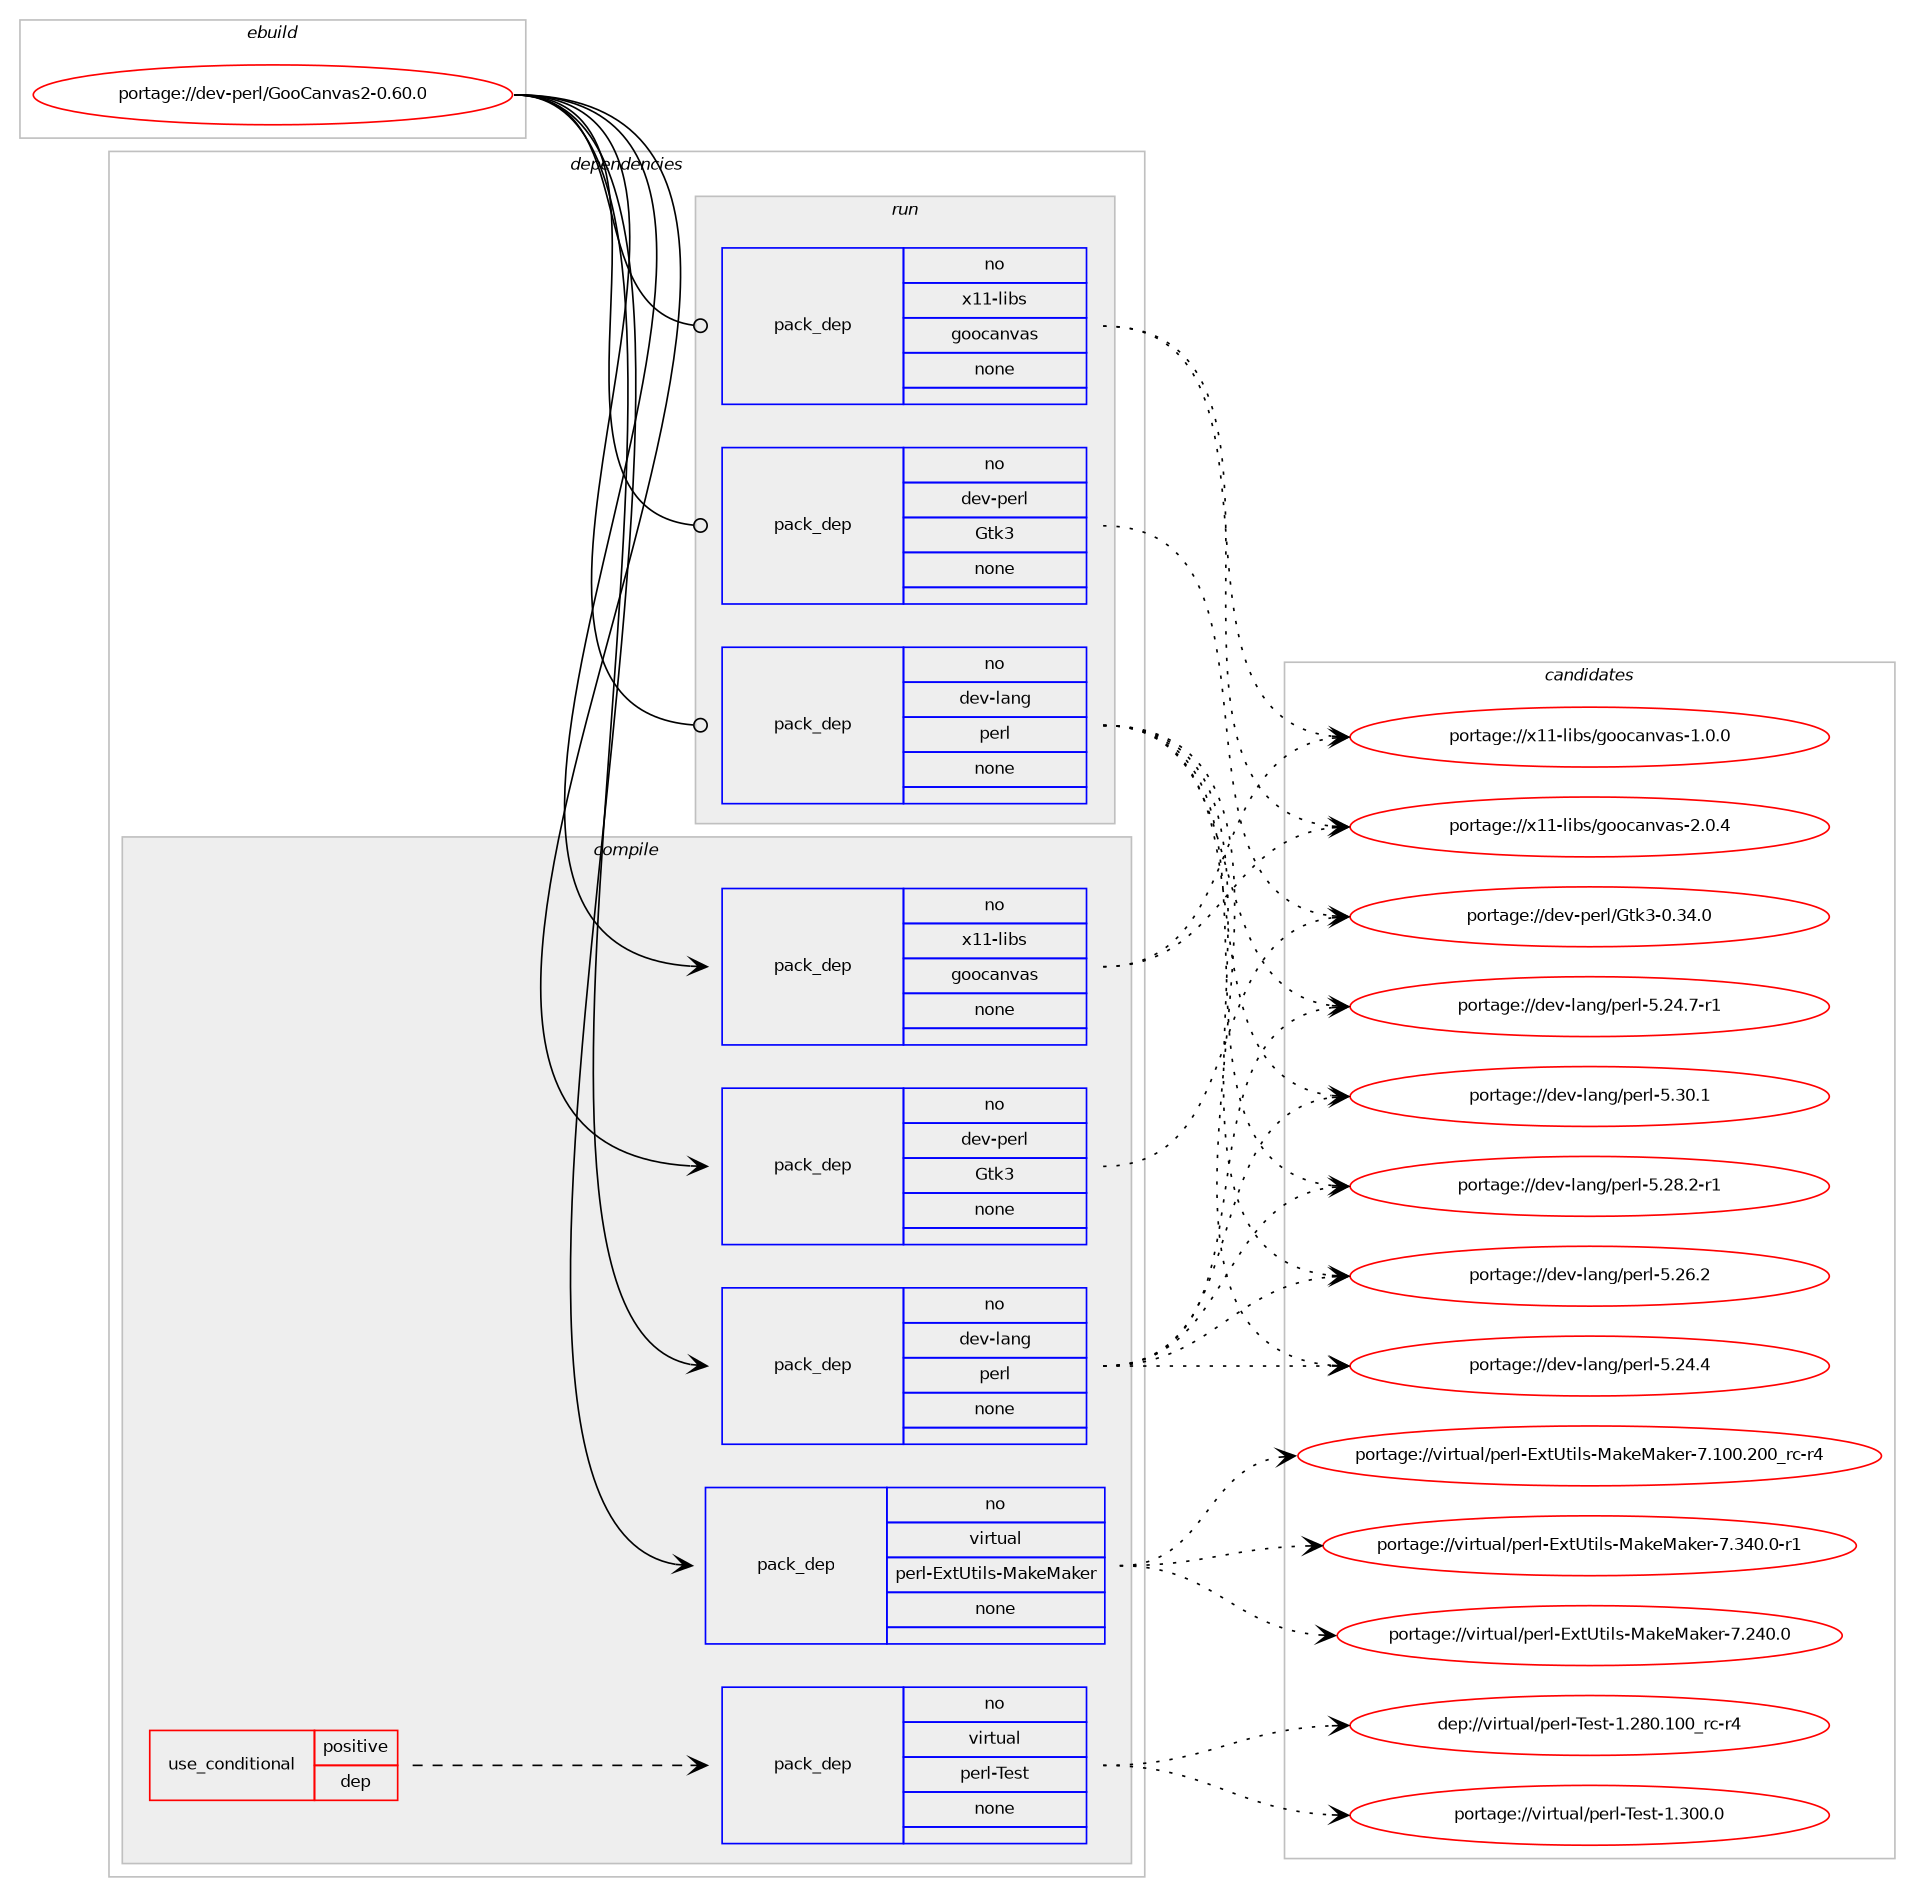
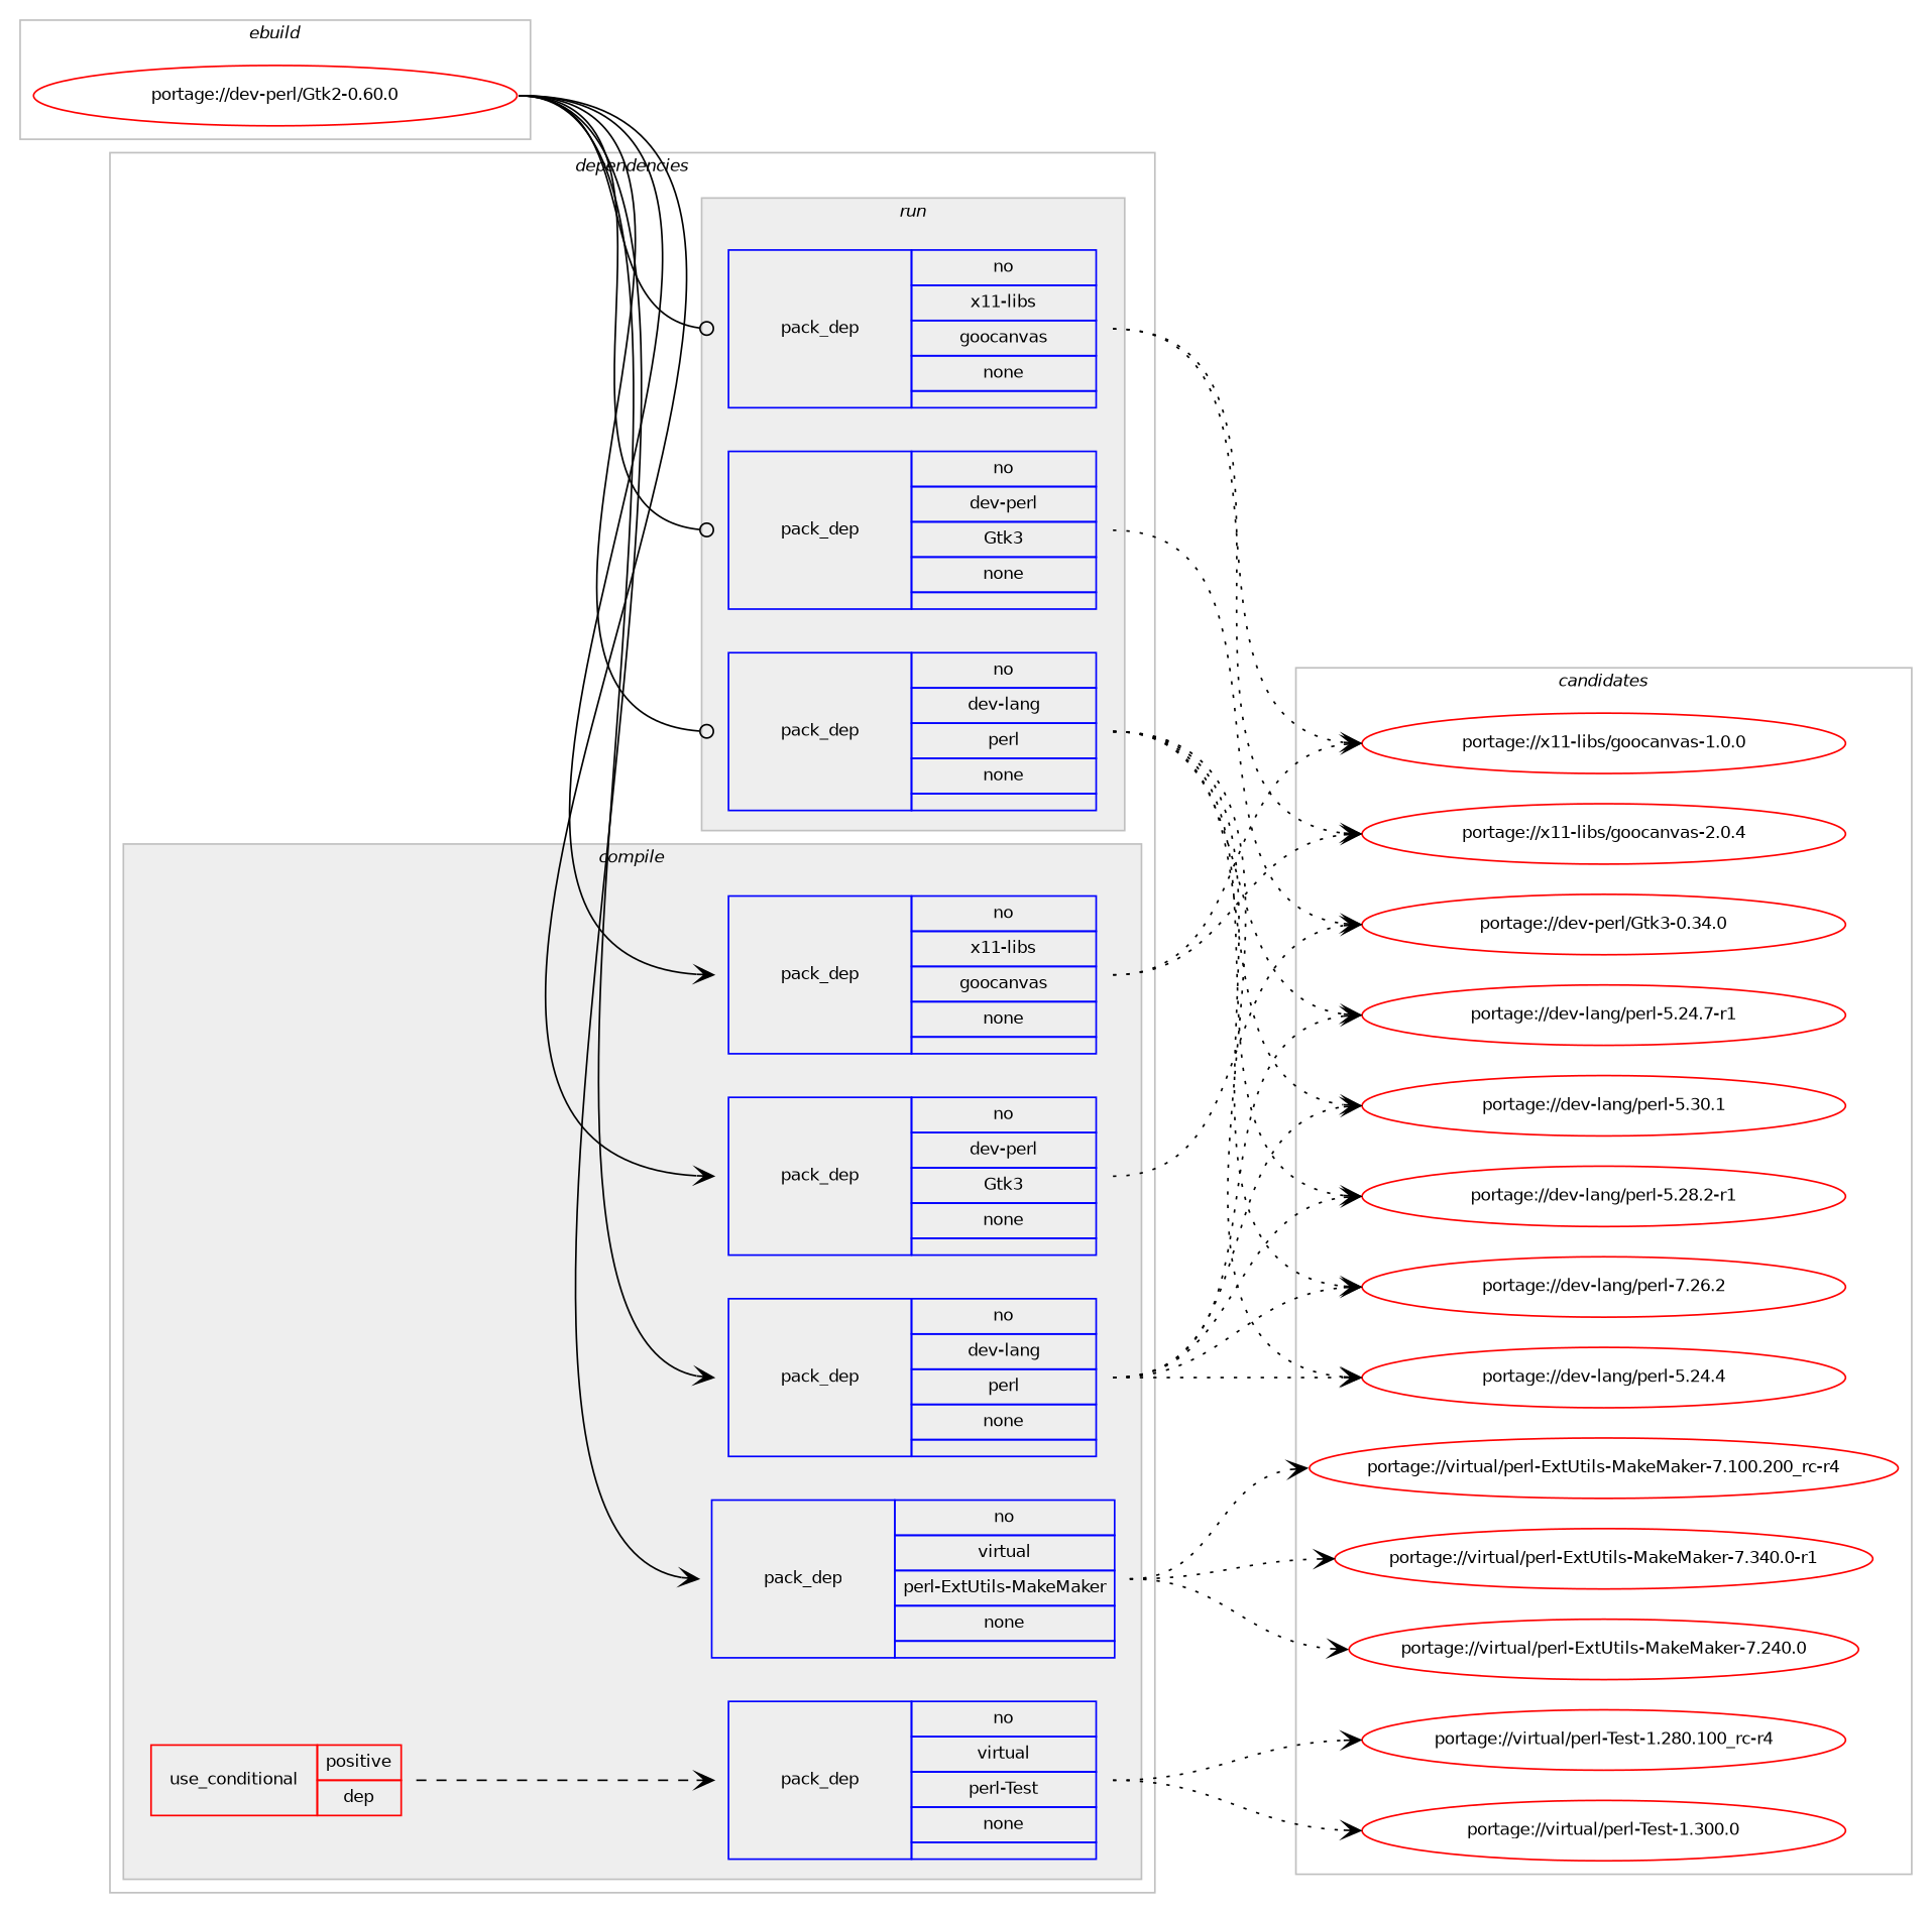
  digraph {
    compound=true
    concentrate=true
    fontname=Helvetica
    fontsize=10
    newrank=true
    rankdir=LR
    ranksep=1.5
    node [color=red fontname=Helvetica fontsize=10]
    edge [arrowhead=vee headport=w style=dotted tailport=e weight=100]
-   n1 [label="portage://dev-perl/GooCanvas2-0.60.0" width=4]
+   n1 [label="portage://dev-perl/Gtk2-0.60.0" width=4]
    n2 [color=blue label=<<TABLE BORDER="0" CELLBORDER="1" CELLSPACING="0" CELLPADDING="4" WIDTH="220"><TR><TD ROWSPAN="6" CELLPADDING="30">pack_dep</TD></TR><TR><TD WIDTH="110">no</TD></TR><TR><TD>virtual</TD></TR><TR><TD>perl-Test</TD></TR><TR><TD>none</TD></TR><TR><TD></TD></TR></TABLE>> shape=none]
    n3 [label=<<TABLE BORDER="0" CELLBORDER="1" CELLSPACING="0" CELLPADDING="4"><TR><TD ROWSPAN="3" CELLPADDING="10">use_conditional</TD></TR><TR><TD>positive</TD></TR><TR><TD>dep</TD></TR></TABLE>> shape=none]
    n4 [color=blue label=<<TABLE BORDER="0" CELLBORDER="1" CELLSPACING="0" CELLPADDING="4" WIDTH="220"><TR><TD ROWSPAN="6" CELLPADDING="30">pack_dep</TD></TR><TR><TD WIDTH="110">no</TD></TR><TR><TD>dev-lang</TD></TR><TR><TD>perl</TD></TR><TR><TD>none</TD></TR><TR><TD></TD></TR></TABLE>> shape=none]
    n5 [color=blue label=<<TABLE BORDER="0" CELLBORDER="1" CELLSPACING="0" CELLPADDING="4" WIDTH="220"><TR><TD ROWSPAN="6" CELLPADDING="30">pack_dep</TD></TR><TR><TD WIDTH="110">no</TD></TR><TR><TD>dev-perl</TD></TR><TR><TD>Gtk3</TD></TR><TR><TD>none</TD></TR><TR><TD></TD></TR></TABLE>> shape=none]
    n6 [color=blue label=<<TABLE BORDER="0" CELLBORDER="1" CELLSPACING="0" CELLPADDING="4" WIDTH="220"><TR><TD ROWSPAN="6" CELLPADDING="30">pack_dep</TD></TR><TR><TD WIDTH="110">no</TD></TR><TR><TD>virtual</TD></TR><TR><TD>perl-ExtUtils-MakeMaker</TD></TR><TR><TD>none</TD></TR><TR><TD></TD></TR></TABLE>> shape=none]
    n7 [color=blue label=<<TABLE BORDER="0" CELLBORDER="1" CELLSPACING="0" CELLPADDING="4" WIDTH="220"><TR><TD ROWSPAN="6" CELLPADDING="30">pack_dep</TD></TR><TR><TD WIDTH="110">no</TD></TR><TR><TD>x11-libs</TD></TR><TR><TD>goocanvas</TD></TR><TR><TD>none</TD></TR><TR><TD></TD></TR></TABLE>> shape=none]
    n8 [color=blue label=<<TABLE BORDER="0" CELLBORDER="1" CELLSPACING="0" CELLPADDING="4" WIDTH="220"><TR><TD ROWSPAN="6" CELLPADDING="30">pack_dep</TD></TR><TR><TD WIDTH="110">no</TD></TR><TR><TD>dev-lang</TD></TR><TR><TD>perl</TD></TR><TR><TD>none</TD></TR><TR><TD></TD></TR></TABLE>> shape=none]
    n9 [color=blue label=<<TABLE BORDER="0" CELLBORDER="1" CELLSPACING="0" CELLPADDING="4" WIDTH="220"><TR><TD ROWSPAN="6" CELLPADDING="30">pack_dep</TD></TR><TR><TD WIDTH="110">no</TD></TR><TR><TD>dev-perl</TD></TR><TR><TD>Gtk3</TD></TR><TR><TD>none</TD></TR><TR><TD></TD></TR></TABLE>> shape=none]
    n10 [color=blue label=<<TABLE BORDER="0" CELLBORDER="1" CELLSPACING="0" CELLPADDING="4" WIDTH="220"><TR><TD ROWSPAN="6" CELLPADDING="30">pack_dep</TD></TR><TR><TD WIDTH="110">no</TD></TR><TR><TD>x11-libs</TD></TR><TR><TD>goocanvas</TD></TR><TR><TD>none</TD></TR><TR><TD></TD></TR></TABLE>> shape=none]
    n11 [label="portage://virtual/perl-Test-1.300.0" width=4]
-   n12 [label="dep://virtual/perl-Test-1.280.100_rc-r4" width=4]
+   n12 [label="portage://virtual/perl-Test-1.280.100_rc-r4" width=4]
    n13 [label="portage://dev-lang/perl-5.30.1" width=4]
    n14 [label="portage://dev-lang/perl-5.28.2-r1" width=4]
-   n15 [label="portage://dev-lang/perl-5.26.2" width=4]
+   n15 [label="portage://dev-lang/perl-7.26.2" width=4]
    n16 [label="portage://dev-lang/perl-5.24.4" width=4]
    n17 [label="portage://dev-lang/perl-5.24.7-r1" width=4]
    n18 [label="portage://dev-perl/Gtk3-0.34.0" width=4]
    n19 [label="portage://virtual/perl-ExtUtils-MakeMaker-7.340.0-r1" width=4]
    n20 [label="portage://virtual/perl-ExtUtils-MakeMaker-7.240.0" width=4]
    n21 [label="portage://virtual/perl-ExtUtils-MakeMaker-7.100.200_rc-r4" width=4]
    n22 [label="portage://x11-libs/goocanvas-2.0.4" width=4]
    n23 [label="portage://x11-libs/goocanvas-1.0.0" width=4]
    subgraph cluster_1 {
      color=gray
      label=<<i>ebuild</i>>
      n1
    }
    subgraph cluster_2 {
      color=gray
      label=<<i>dependencies</i>>
      subgraph cluster_3 {
        color=gray
        fillcolor="#eeeeee"
        label=<<i>compile</i>>
        style=filled
        subgraph sub_4 {
          color=gray
          fillcolor="#eeeeee"
          label=<<i>compile</i>>
          style=filled
          n3
          subgraph sub_5 {
            color=gray
            fillcolor="#eeeeee"
            label=<<i>compile</i>>
            style=filled
            n2
          }
        }
        subgraph sub_6 {
          color=gray
          fillcolor="#eeeeee"
          label=<<i>compile</i>>
          style=filled
          n4
        }
        subgraph sub_7 {
          color=gray
          fillcolor="#eeeeee"
          label=<<i>compile</i>>
          style=filled
          n5
        }
        subgraph sub_8 {
          color=gray
          fillcolor="#eeeeee"
          label=<<i>compile</i>>
          style=filled
          n6
        }
        subgraph sub_9 {
          color=gray
          fillcolor="#eeeeee"
          label=<<i>compile</i>>
          style=filled
          n7
        }
      }
      subgraph cluster_10 {
        color=gray
        fillcolor="#eeeeee"
        label=<<i>compile and run</i>>
        style=filled
      }
      subgraph cluster_11 {
        color=gray
        fillcolor="#eeeeee"
        label=<<i>run</i>>
        style=filled
        subgraph sub_12 {
          color=gray
          fillcolor="#eeeeee"
          label=<<i>run</i>>
          style=filled
          n8
        }
        subgraph sub_13 {
          color=gray
          fillcolor="#eeeeee"
          label=<<i>run</i>>
          style=filled
          n9
        }
        subgraph sub_14 {
          color=gray
          fillcolor="#eeeeee"
          label=<<i>run</i>>
          style=filled
          n10
        }
      }
    }
    subgraph cluster_15 {
      color=gray
      label=<<i>candidates</i>>
      rank=same
      subgraph sub_16 {
        color=black
        label=<<i>candidates</i>>
        nodesep=1
        rank=same
        n11
        n12
      }
      subgraph sub_17 {
        color=black
        label=<<i>candidates</i>>
        nodesep=1
        rank=same
        n13
        n14
        n15
        n16
        n17
      }
      subgraph sub_18 {
        color=black
        label=<<i>candidates</i>>
        nodesep=1
        rank=same
        n18
      }
      subgraph sub_19 {
        color=black
        label=<<i>candidates</i>>
        nodesep=1
        rank=same
        n19
        n20
        n21
      }
      subgraph sub_20 {
        color=black
        label=<<i>candidates</i>>
        nodesep=1
        rank=same
        n22
        n23
      }
      subgraph sub_21 {
        color=black
        label=<<i>candidates</i>>
        nodesep=1
        rank=same
        n13
        n14
        n15
        n16
        n17
      }
      subgraph sub_22 {
        color=black
        label=<<i>candidates</i>>
        nodesep=1
        rank=same
        n18
      }
      subgraph sub_23 {
        color=black
        label=<<i>candidates</i>>
        nodesep=1
        rank=same
        n22
        n23
      }
    }
    n1 -> n4 [style=solid weight=20]
    n1 -> n5 [style=solid weight=20]
    n1 -> n6 [style=solid weight=20]
    n1 -> n7 [style=solid weight=20]
    n1 -> n8 [arrowhead=odot style=solid weight=20]
    n1 -> n9 [arrowhead=odot style=solid weight=20]
    n1 -> n10 [arrowhead=odot style=solid weight=20]
    n2 -> n11
    n2 -> n12
    n3 -> n2 [style=dashed weight=20]
    n4 -> n13
    n4 -> n14
    n4 -> n15
    n4 -> n16
    n4 -> n17
    n5 -> n18
    n6 -> n19
    n6 -> n20
    n6 -> n21
    n7 -> n22
    n7 -> n23
    n8 -> n13
    n8 -> n14
    n8 -> n15
    n8 -> n16
    n8 -> n17
    n9 -> n18
    n10 -> n22
    n10 -> n23
  }
